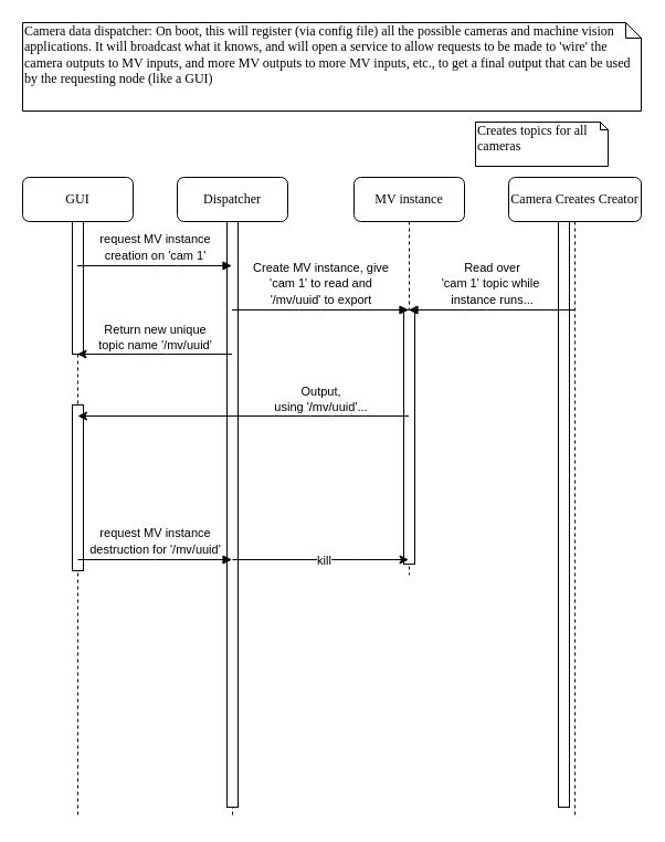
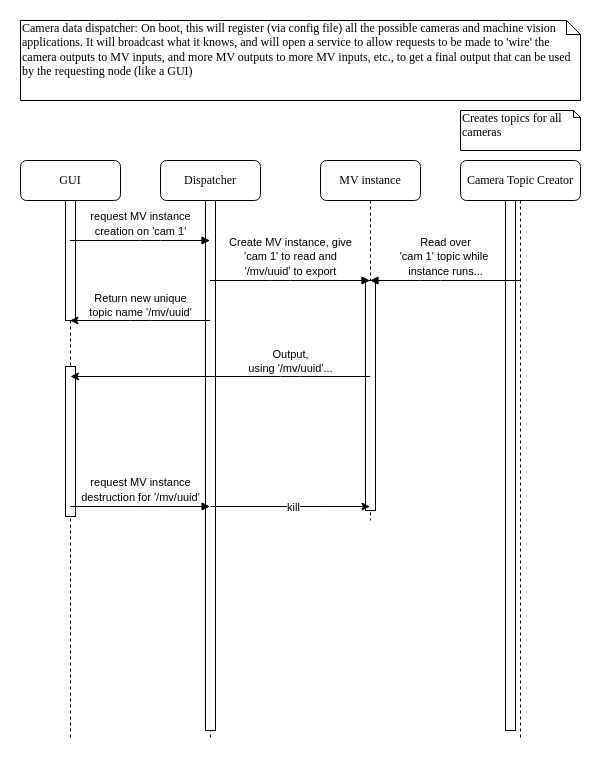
  <mxCell id="0" />
  <mxCell id="1" parent="0" />
  <mxCell id="2" value="Dispatcher" style="shape=umlLifeline;perimeter=lifelinePerimeter;whiteSpace=wrap;html=1;container=1;collapsible=0;recursiveResize=0;outlineConnect=0;rounded=1;shadow=0;comic=0;labelBackgroundColor=none;strokeWidth=1;fontFamily=Verdana;fontSize=12;align=center;" parent="1" vertex="1"><mxGeometry x="160" y="160" width="100" height="580" as="geometry" /></mxCell>
  <mxCell id="3" value="" style="html=1;points=[];perimeter=orthogonalPerimeter;rounded=0;shadow=0;comic=0;labelBackgroundColor=none;strokeWidth=1;fontFamily=Verdana;fontSize=12;align=center;" parent="2" vertex="1"><mxGeometry x="45" y="40" width="10" height="530" as="geometry" /></mxCell>
  <mxCell id="4" value="MV instance" style="shape=umlLifeline;perimeter=lifelinePerimeter;whiteSpace=wrap;html=1;container=1;collapsible=0;recursiveResize=0;outlineConnect=0;rounded=1;shadow=0;comic=0;labelBackgroundColor=none;strokeWidth=1;fontFamily=Verdana;fontSize=12;align=center;" parent="1" vertex="1"><mxGeometry x="320" y="160" width="100" height="360" as="geometry" /></mxCell>
  <mxCell id="5" value="" style="html=1;points=[];perimeter=orthogonalPerimeter;rounded=0;shadow=0;comic=0;labelBackgroundColor=none;strokeWidth=1;fontFamily=Verdana;fontSize=12;align=center;" parent="4" vertex="1"><mxGeometry x="45" y="120" width="10" height="230" as="geometry" /></mxCell>
- <mxCell id="6" value="Camera Creates Creator" style="shape=umlLifeline;perimeter=lifelinePerimeter;whiteSpace=wrap;html=1;container=1;collapsible=0;recursiveResize=0;outlineConnect=0;rounded=1;shadow=0;comic=0;labelBackgroundColor=none;strokeWidth=1;fontFamily=Verdana;fontSize=12;align=center;" parent="1" vertex="1"><mxGeometry x="460" y="160" width="120" height="580" as="geometry" /></mxCell>
+ <mxCell id="6" value="Camera Topic Creator" style="shape=umlLifeline;perimeter=lifelinePerimeter;whiteSpace=wrap;html=1;container=1;collapsible=0;recursiveResize=0;outlineConnect=0;rounded=1;shadow=0;comic=0;labelBackgroundColor=none;strokeWidth=1;fontFamily=Verdana;fontSize=12;align=center;" parent="1" vertex="1"><mxGeometry x="460" y="160" width="120" height="580" as="geometry" /></mxCell>
  <mxCell id="7" value="GUI" style="shape=umlLifeline;perimeter=lifelinePerimeter;whiteSpace=wrap;html=1;container=1;collapsible=0;recursiveResize=0;outlineConnect=0;rounded=1;shadow=0;comic=0;labelBackgroundColor=none;strokeWidth=1;fontFamily=Verdana;fontSize=12;align=center;" parent="1" vertex="1"><mxGeometry x="20" y="160" width="100" height="580" as="geometry" /></mxCell>
  <mxCell id="8" value="" style="html=1;points=[];perimeter=orthogonalPerimeter;rounded=0;shadow=0;comic=0;labelBackgroundColor=none;strokeWidth=1;fontFamily=Verdana;fontSize=12;align=center;" parent="7" vertex="1"><mxGeometry x="45" y="40" width="10" height="120" as="geometry" /></mxCell>
  <mxCell id="9" value="" style="html=1;points=[];perimeter=orthogonalPerimeter;rounded=0;shadow=0;comic=0;labelBackgroundColor=none;strokeWidth=1;fontFamily=Verdana;fontSize=12;align=center;" parent="7" vertex="1"><mxGeometry x="45" y="206" width="10" height="150" as="geometry" /></mxCell>
  <mxCell id="10" value="" style="html=1;points=[];perimeter=orthogonalPerimeter;rounded=0;shadow=0;comic=0;labelBackgroundColor=none;strokeWidth=1;fontFamily=Verdana;fontSize=12;align=center;" parent="1" vertex="1"><mxGeometry x="505" y="200" width="10" height="530" as="geometry" /></mxCell>
  <mxCell id="11" value="&lt;font style=&quot;font-size: 11px&quot; face=&quot;Helvetica&quot;&gt;Read over&lt;br&gt;'cam 1' topic while&amp;nbsp;&lt;br&gt;instance runs...&lt;/font&gt;" style="html=1;verticalAlign=bottom;endArrow=none;labelBackgroundColor=none;fontFamily=Verdana;fontSize=12;edgeStyle=elbowEdgeStyle;elbow=vertical;startArrow=block;startFill=1;endFill=0;" parent="1" source="4" target="6" edge="1"><mxGeometry relative="1" as="geometry"><mxPoint x="369.929" y="366" as="sourcePoint" /><Array as="points"><mxPoint x="430" y="280" /><mxPoint x="380" y="346" /></Array><mxPoint x="509.5" y="366" as="targetPoint" /></mxGeometry></mxCell>
  <mxCell id="12" value="&lt;font style=&quot;font-size: 11px&quot; face=&quot;Helvetica&quot;&gt;request MV instance &lt;br&gt;creation on 'cam 1'&lt;/font&gt;" style="html=1;verticalAlign=bottom;endArrow=block;labelBackgroundColor=none;fontFamily=Verdana;fontSize=12;edgeStyle=elbowEdgeStyle;elbow=vertical;" parent="1" source="7" target="2" edge="1"><mxGeometry relative="1" as="geometry"><mxPoint x="140" y="270" as="sourcePoint" /><Array as="points"><mxPoint x="150" y="240" /></Array></mxGeometry></mxCell>
  <mxCell id="13" value="&lt;font style=&quot;font-size: 11px&quot; face=&quot;Helvetica&quot;&gt;Create MV instance, give &lt;br&gt;'cam 1' to read and&lt;br&gt;'/mv/&lt;/font&gt;&lt;span style=&quot;font-family: &amp;#34;helvetica&amp;#34; ; font-size: 11px ; background-color: rgb(255 , 255 , 255)&quot;&gt;uuid' to&lt;/span&gt;&lt;font style=&quot;font-size: 11px&quot; face=&quot;Helvetica&quot;&gt;&amp;nbsp;export&lt;/font&gt;" style="html=1;verticalAlign=bottom;endArrow=block;labelBackgroundColor=none;fontFamily=Verdana;fontSize=12;edgeStyle=elbowEdgeStyle;elbow=vertical;" parent="1" source="2" target="4" edge="1"><mxGeometry relative="1" as="geometry"><mxPoint x="290" y="280" as="sourcePoint" /><Array as="points"><mxPoint x="280" y="280" /></Array></mxGeometry></mxCell>
  <mxCell id="14" value="Camera data dispatcher: On boot, this will register (via config file) all the possible cameras and machine vision applications. It will broadcast what it knows, and will open a service to allow requests to be made to 'wire' the camera outputs to MV inputs, and more MV outputs to more MV inputs, etc., to get a final output that can be used by the requesting node (like a GUI)" style="shape=note;whiteSpace=wrap;html=1;size=14;verticalAlign=top;align=left;spacingTop=-6;rounded=0;shadow=0;comic=0;labelBackgroundColor=none;strokeWidth=1;fontFamily=Verdana;fontSize=12" parent="1" vertex="1"><mxGeometry x="20" y="20" width="560" height="80" as="geometry" /></mxCell>
  <mxCell id="15" value="&lt;font style=&quot;font-size: 11px&quot; face=&quot;Helvetica&quot;&gt;request MV instance &lt;br&gt;destruction for '&lt;/font&gt;&lt;font face=&quot;Helvetica&quot; style=&quot;font-size: 11px&quot;&gt;/mv/&lt;/font&gt;&lt;span style=&quot;font-family: &amp;#34;helvetica&amp;#34; ; font-size: 11px ; background-color: rgb(255 , 255 , 255)&quot;&gt;uuid'&lt;/span&gt;" style="html=1;verticalAlign=bottom;endArrow=block;labelBackgroundColor=none;fontFamily=Verdana;fontSize=12;edgeStyle=elbowEdgeStyle;elbow=vertical;" parent="1" edge="1"><mxGeometry relative="1" as="geometry"><mxPoint x="69.999" y="506" as="sourcePoint" /><mxPoint x="209.57" y="506" as="targetPoint" /><Array as="points"><mxPoint x="150.07" y="506" /></Array></mxGeometry></mxCell>
  <mxCell id="16" value="" style="endArrow=classic;html=1;" parent="1" edge="1"><mxGeometry width="50" height="50" relative="1" as="geometry"><mxPoint x="209.929" y="506" as="sourcePoint" /><mxPoint x="369.5" y="506" as="targetPoint" /><Array as="points"><mxPoint x="310" y="506" /></Array></mxGeometry></mxCell>
  <mxCell id="17" value="kill" style="edgeLabel;html=1;align=center;verticalAlign=middle;resizable=0;points=[];" parent="16" vertex="1" connectable="0"><mxGeometry x="0.254" y="-17" relative="1" as="geometry"><mxPoint x="-17" y="-17" as="offset" /></mxGeometry></mxCell>
  <mxCell id="18" value="" style="endArrow=none;startArrow=classic;html=1;endFill=0;" parent="1" edge="1"><mxGeometry width="50" height="50" relative="1" as="geometry"><mxPoint x="69.929" y="376" as="sourcePoint" /><mxPoint x="369.5" y="376" as="targetPoint" /><Array as="points"><mxPoint x="290" y="376" /></Array></mxGeometry></mxCell>
  <mxCell id="19" value="Output,&lt;br&gt;using '&lt;font face=&quot;Helvetica&quot; style=&quot;background-color: rgb(248 , 249 , 250)&quot;&gt;/mv/&lt;/font&gt;&lt;span style=&quot;font-family: &amp;#34;helvetica&amp;#34;&quot;&gt;uuid&lt;/span&gt;'..." style="edgeLabel;html=1;align=center;verticalAlign=middle;resizable=0;points=[];" parent="18" vertex="1" connectable="0"><mxGeometry x="0.469" y="140" relative="1" as="geometry"><mxPoint x="0.07" y="124" as="offset" /></mxGeometry></mxCell>
  <mxCell id="20" value="" style="endArrow=classic;html=1;" parent="1" source="2" target="7" edge="1"><mxGeometry width="50" height="50" relative="1" as="geometry"><mxPoint x="180" y="400" as="sourcePoint" /><mxPoint x="230" y="350" as="targetPoint" /><Array as="points"><mxPoint x="140" y="320" /></Array></mxGeometry></mxCell>
  <mxCell id="21" value="&lt;font style=&quot;font-size: 11px&quot;&gt;Return new unique&lt;br&gt;topic name '/&lt;font face=&quot;Helvetica&quot; style=&quot;background-color: rgb(248 , 249 , 250)&quot;&gt;mv/&lt;/font&gt;&lt;span style=&quot;font-family: &amp;#34;helvetica&amp;#34;&quot;&gt;uuid&lt;/span&gt;'&lt;/font&gt;" style="edgeLabel;html=1;align=center;verticalAlign=middle;resizable=0;points=[];" parent="20" vertex="1" connectable="0"><mxGeometry x="0.231" y="-2" relative="1" as="geometry"><mxPoint x="16.21" y="-14" as="offset" /></mxGeometry></mxCell>
- <mxCell id="22" value="Creates topics for all cameras" style="shape=note;whiteSpace=wrap;html=1;size=7;verticalAlign=top;align=left;spacingTop=-6;rounded=0;shadow=0;comic=0;labelBackgroundColor=none;strokeWidth=1;fontFamily=Verdana;fontSize=12" parent="1" vertex="1"><mxGeometry x="430" y="110" width="120" height="40" as="geometry" /></mxCell>
+ <mxCell id="22" value="Creates topics for all cameras" style="shape=note;whiteSpace=wrap;html=1;size=7;verticalAlign=top;align=left;spacingTop=-6;rounded=0;shadow=0;comic=0;labelBackgroundColor=none;strokeWidth=1;fontFamily=Verdana;fontSize=12" parent="1" vertex="1"><mxGeometry x="460" y="110" width="120" height="40" as="geometry" /></mxCell>
